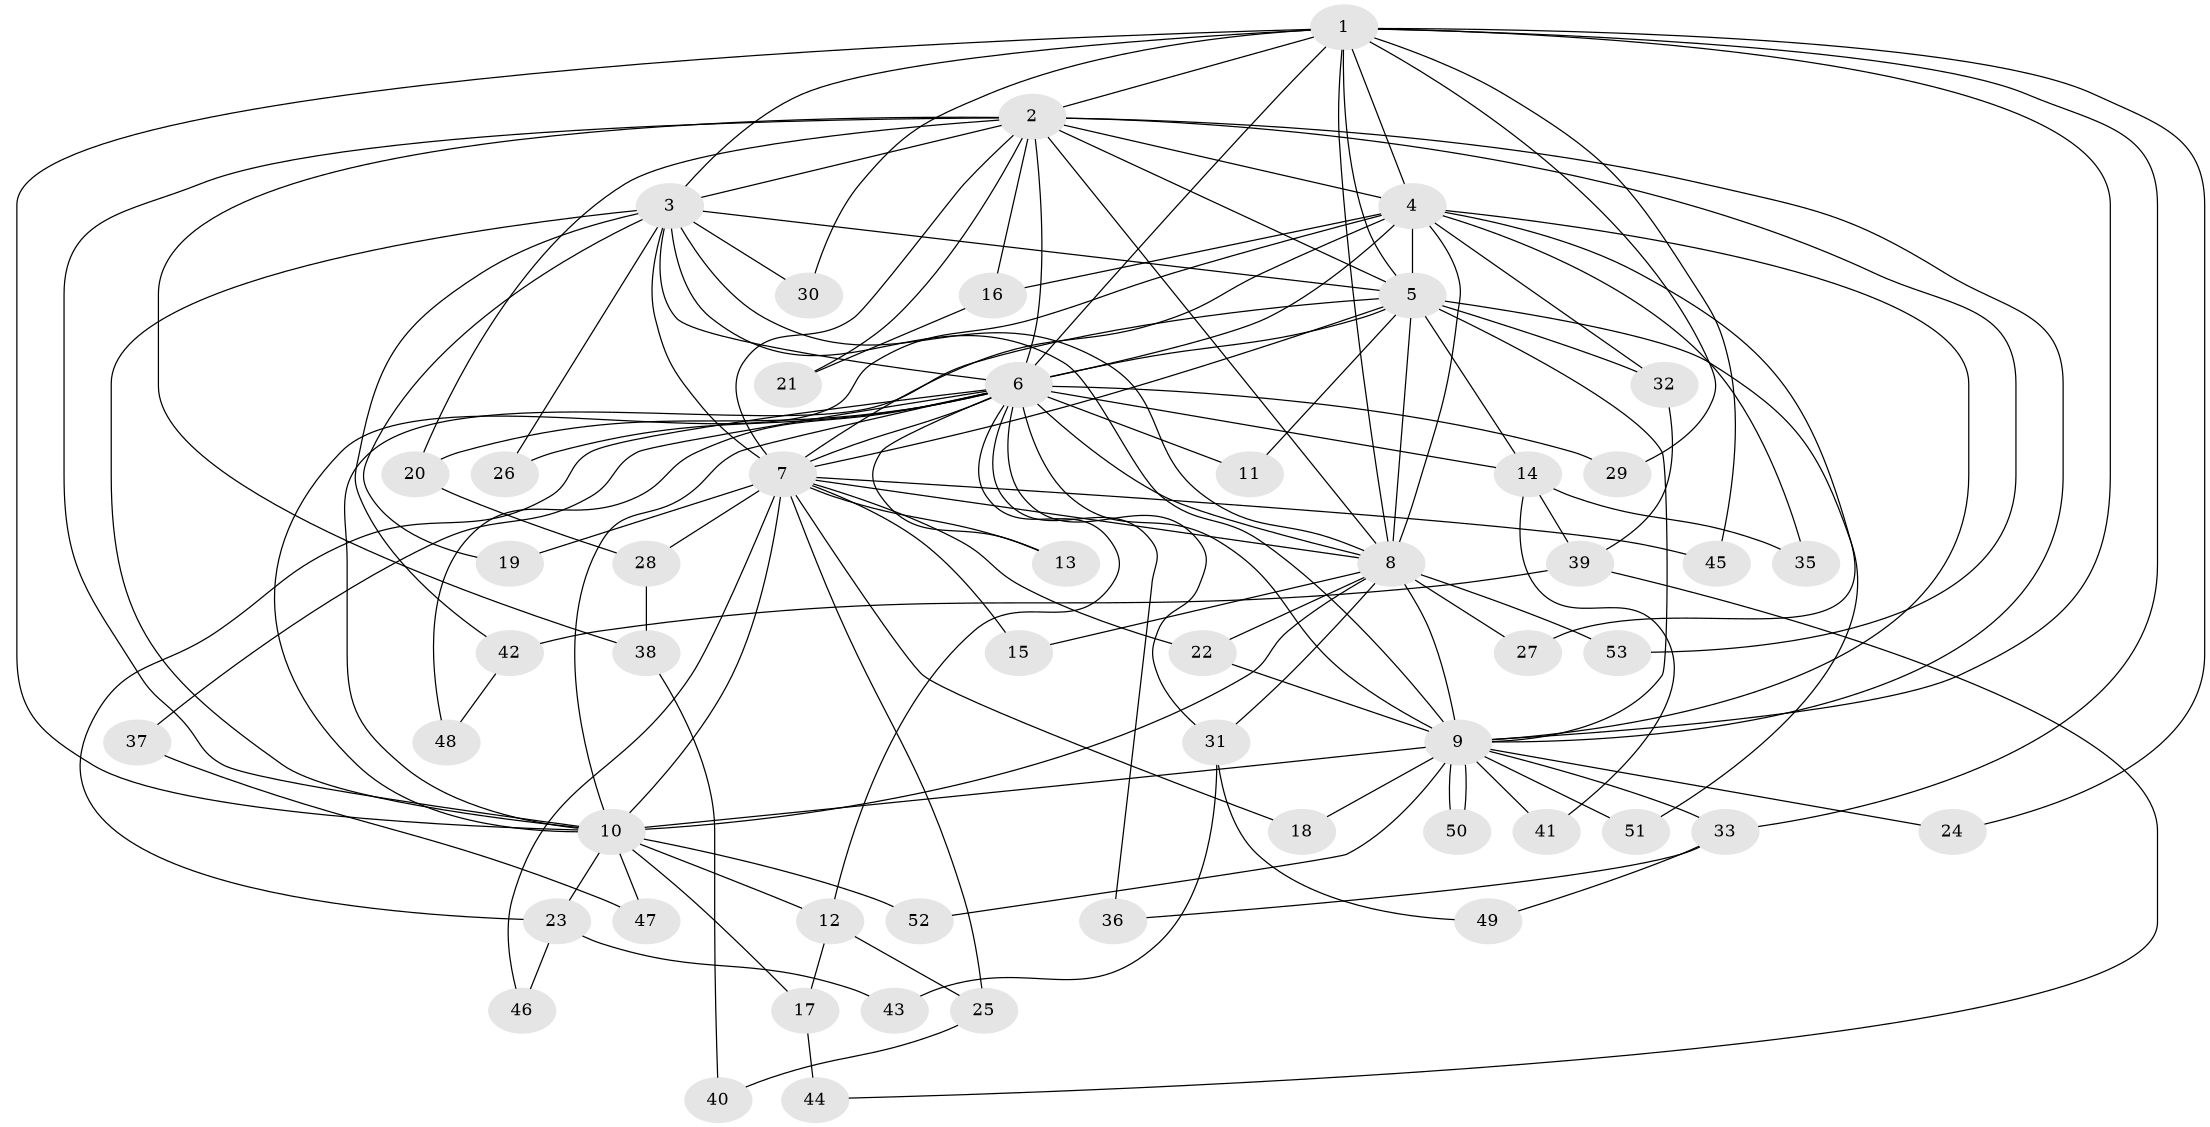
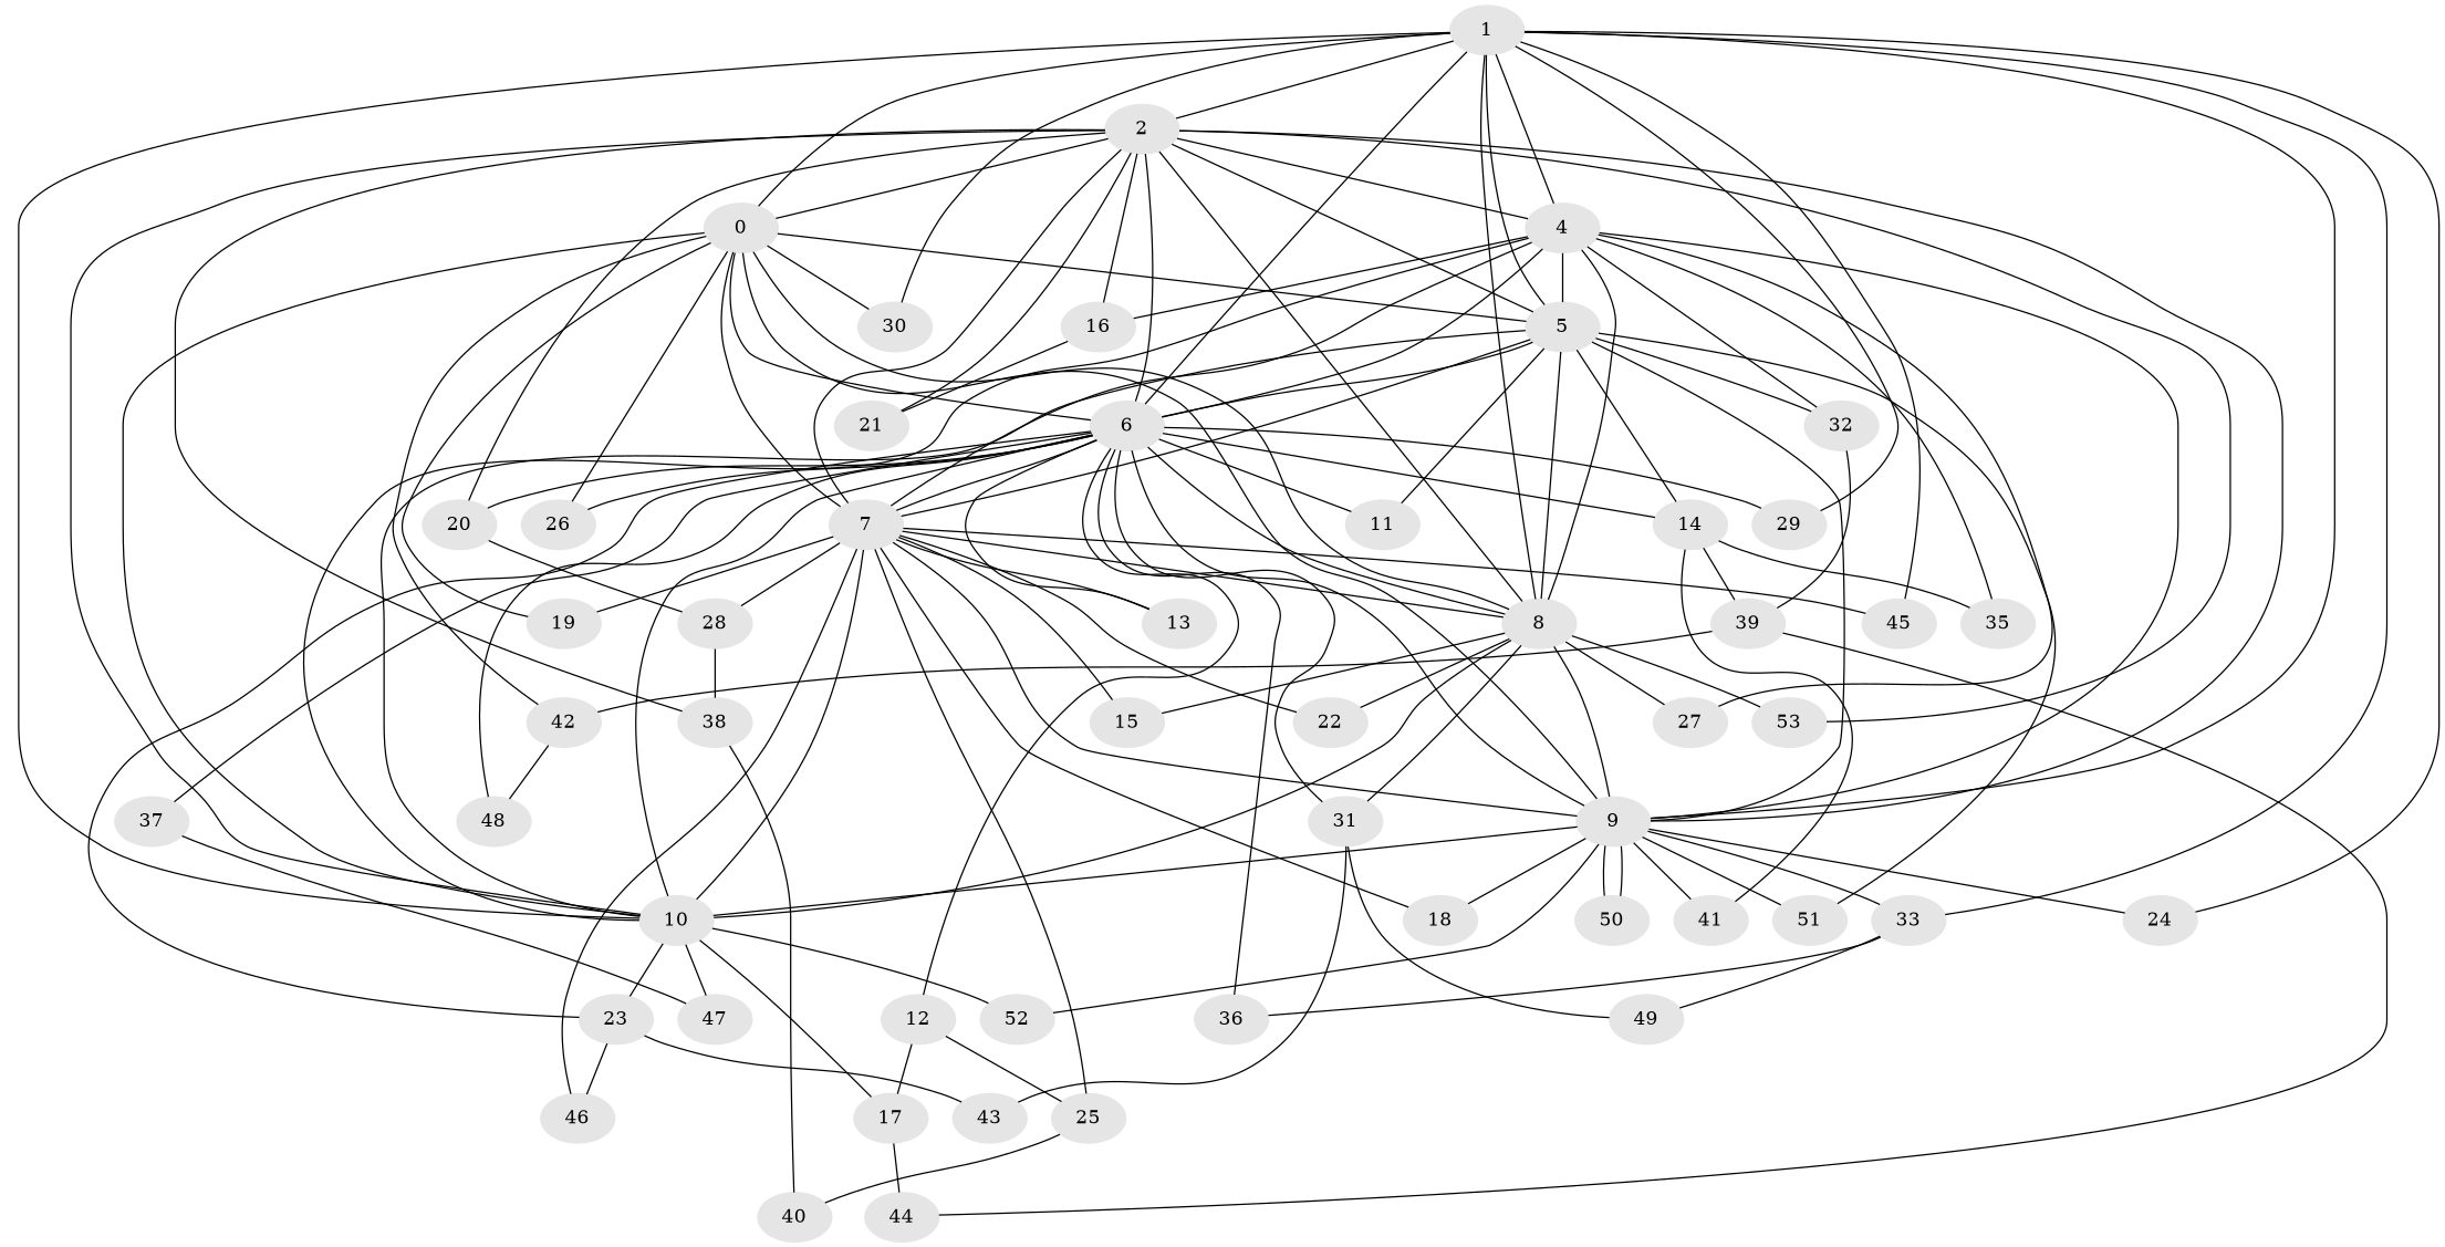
  graph {
    node [color=gray90 style=filled]
    1
    2
-   3
+   3 [label=0]
    4
    5
    6
    8
    9
    10
    24
    29
    30
    33
    45
    7
    16
    20
    21
    38
    53
    19
    26
    42
    27
    32
    35
    11
    14
    51
    12
    13
    23
    31
    36
    37
    48
    15
    18
    22
    25
    28
    46
    41
    50
    52
    17
    47
    49
    40
    39
    43
    44
    1 -- 2
    1 -- 3
    1 -- 4
    1 -- 5
    1 -- 6
    1 -- 8
    1 -- 9
    1 -- 10
    1 -- 24
    1 -- 29
    1 -- 30
    1 -- 33
    1 -- 45
    2 -- 3
    2 -- 4
    2 -- 5
    2 -- 6
    2 -- 8
    2 -- 9
    2 -- 10
    2 -- 7
    2 -- 16
    2 -- 20
    2 -- 21
    2 -- 38
    2 -- 53
    3 -- 5
    3 -- 6
    3 -- 8
    3 -- 9
    3 -- 10
    3 -- 30
    3 -- 7
    3 -- 19
    3 -- 26
    3 -- 42
    4 -- 5
    4 -- 6
    4 -- 8
    4 -- 9
    4 -- 10
    4 -- 7
    4 -- 16
    4 -- 27
    4 -- 32
    4 -- 35
    5 -- 6
    5 -- 8
    5 -- 9
    5 -- 10
    5 -- 7
    5 -- 32
    5 -- 11
    5 -- 14
    5 -- 51
    6 -- 8
    6 -- 9
    6 -- 10
    6 -- 29
    6 -- 7
    6 -- 20
    6 -- 26
    6 -- 11
    6 -- 14
    6 -- 12
    6 -- 13
    6 -- 23
    6 -- 31
    6 -- 36
    6 -- 37
    6 -- 48
    8 -- 9
    8 -- 10
    8 -- 53
    8 -- 27
    8 -- 31
    8 -- 15
    8 -- 22
    9 -- 10
    9 -- 24
    9 -- 33
    9 -- 51
    9 -- 18
    9 -- 41
    9 -- 50
    9 -- 50
    9 -- 52
-   10 -- 12
    10 -- 23
    10 -- 52
    10 -- 17
    10 -- 47
    33 -- 36
    33 -- 49
    7 -- 8
-   22 -- 9
+   7 -- 9
    7 -- 10
    7 -- 45
    7 -- 19
    7 -- 13
    7 -- 15
    7 -- 18
    7 -- 22
    7 -- 25
    7 -- 28
    7 -- 46
    16 -- 21
    20 -- 28
    38 -- 40
    42 -- 48
    32 -- 39
    14 -- 35
    14 -- 41
    14 -- 39
    12 -- 25
    12 -- 17
    23 -- 46
    23 -- 43
    31 -- 49
    31 -- 43
    37 -- 47
    25 -- 40
    28 -- 38
    17 -- 44
    39 -- 42
    39 -- 44
  }
